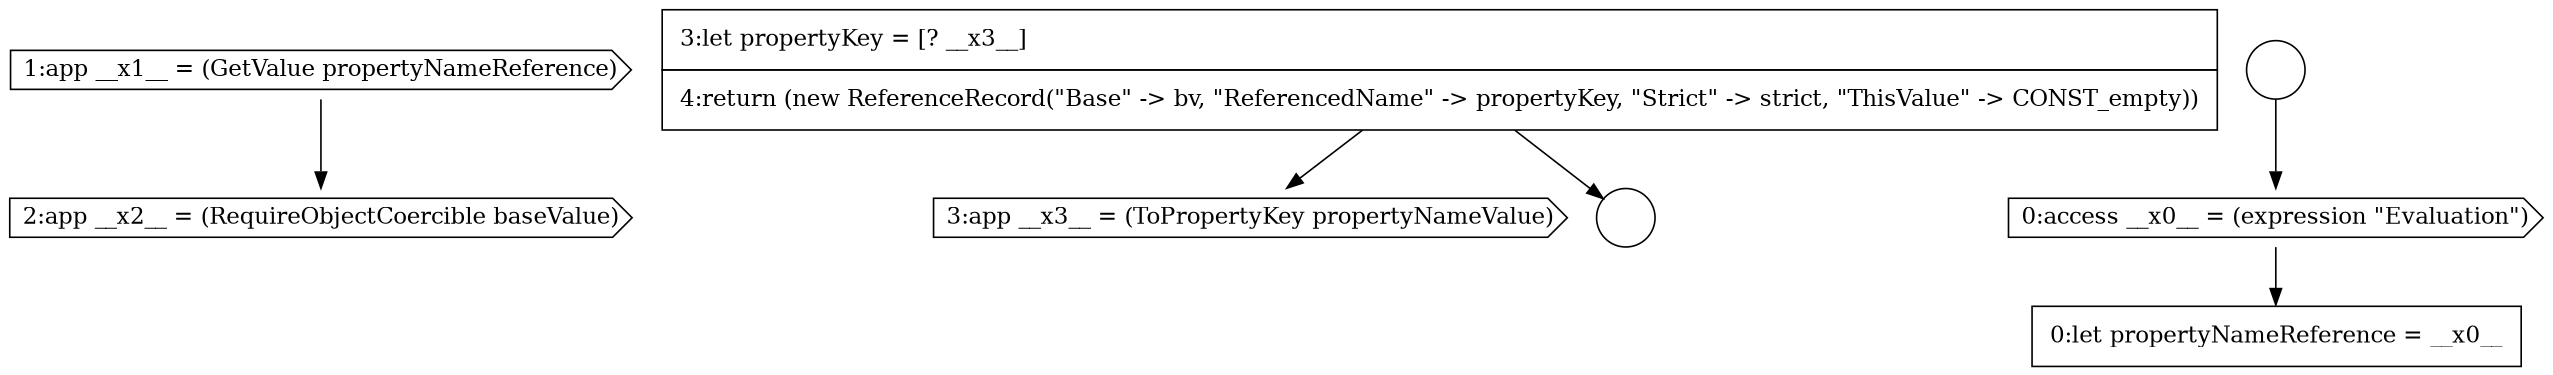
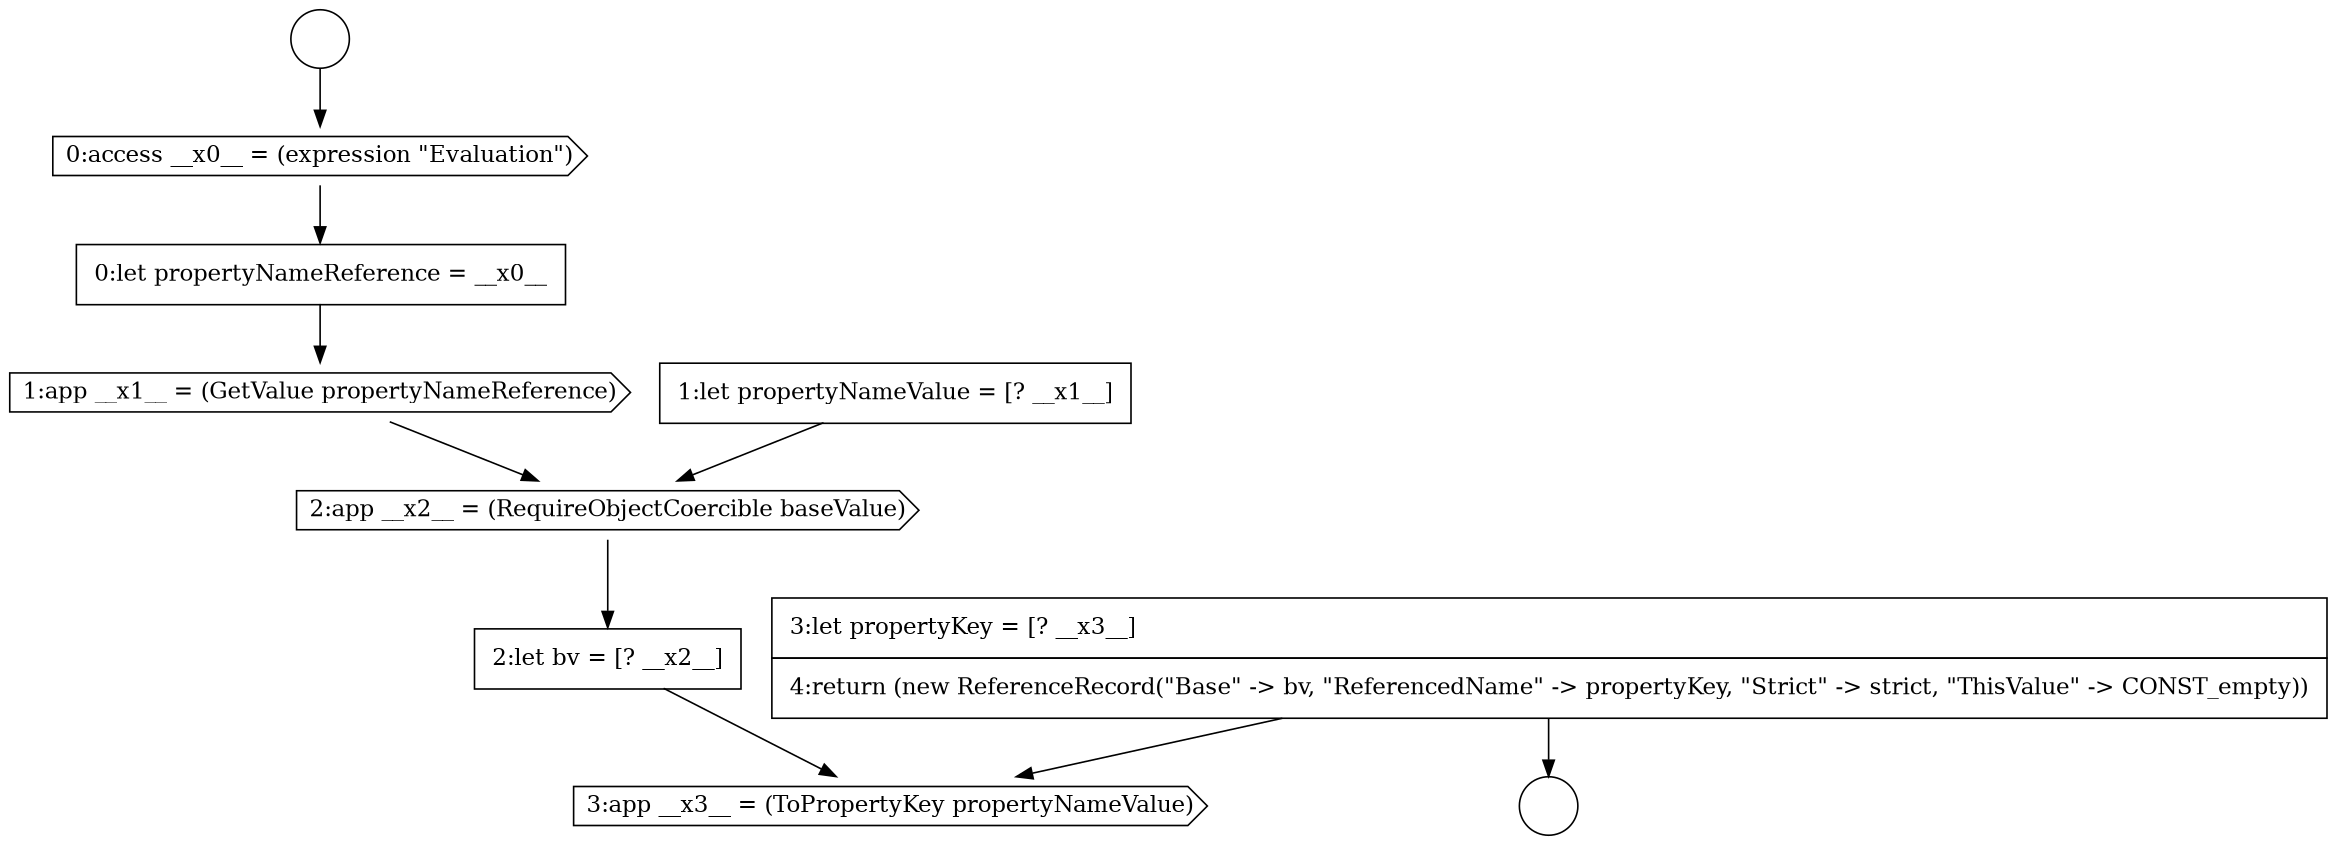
  digraph {
    node [color=black fillcolor=white shape=cds style=filled]
    edge [color=black]
    n1 [label=<<font color="black">2:app __x2__ = (RequireObjectCoercible baseValue)</font>>]
+   n2 [label=<<font color="black">     <table border="0" cellborder="1" cellspacing="0" cellpadding="10">       <tr><td align="left">2:let bv = [? __x2__]</td></tr>     </table>   </font>> margin=0 shape=none]
    n3 [label=<<font color="black">3:app __x3__ = (ToPropertyKey propertyNameValue)</font>>]
    n4 [label=<<font color="black">     <table border="0" cellborder="1" cellspacing="0" cellpadding="10">       <tr><td align="left">0:let propertyNameReference = __x0__</td></tr>     </table>   </font>> margin=0 shape=none]
    n5 [label=<<font color="black">1:app __x1__ = (GetValue propertyNameReference)</font>>]
    n6 [label=<<font color="black">0:access __x0__ = (expression &quot;Evaluation&quot;)</font>>]
+   n7 [label=<<font color="black">     <table border="0" cellborder="1" cellspacing="0" cellpadding="10">       <tr><td align="left">1:let propertyNameValue = [? __x1__]</td></tr>     </table>   </font>> margin=0 shape=none]
    n8 [label=<<font color="black">     <table border="0" cellborder="1" cellspacing="0" cellpadding="10">       <tr><td align="left">3:let propertyKey = [? __x3__]</td></tr>       <tr><td align="left">4:return (new ReferenceRecord(&quot;Base&quot; -&gt; bv, &quot;ReferencedName&quot; -&gt; propertyKey, &quot;Strict&quot; -&gt; strict, &quot;ThisValue&quot; -&gt; CONST_empty))</td></tr>     </table>   </font>> margin=0 shape=none]
    n9 [label=" " shape=circle]
    n10 [label=" " shape=circle]
+   n1 -> n2
+   n2 -> n3
+   n4 -> n5
    n5 -> n1
    n6 -> n4
+   n7 -> n1
    n8 -> n3
    n8 -> n9
    n10 -> n6
  }
